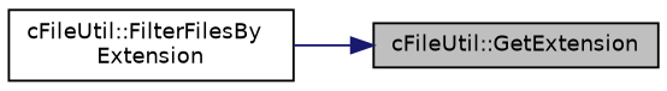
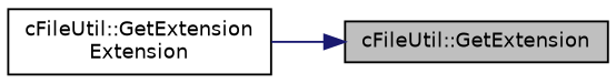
  digraph {
    rankdir=RL
    node [color=black fontname=Helvetica fontsize=10 shape=record style=filled]
    n1 [fillcolor=grey75 fontcolor=black height=0.2 label="cFileUtil::GetExtension" width=0.4]
-   n2 [fillcolor=white height=0.2 label="cFileUtil::FilterFilesBy\lExtension" width=0.4]
+   n2 [fillcolor=white height=0.2 label="cFileUtil::GetExtension\lExtension" width=0.4]
    n1 -> n2 [color=midnightblue dir=back fontname=Helvetica fontsize=10 labelfontname=Helvetica labelfontsize=10 style=solid]
  }
